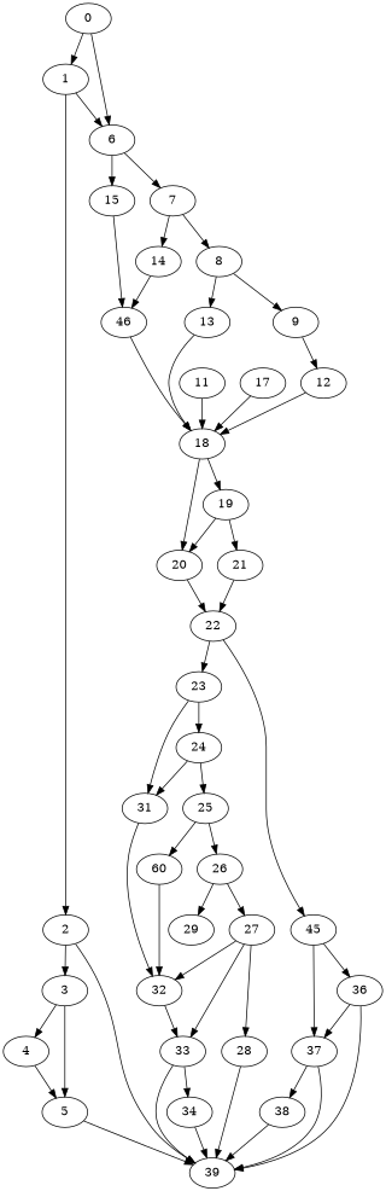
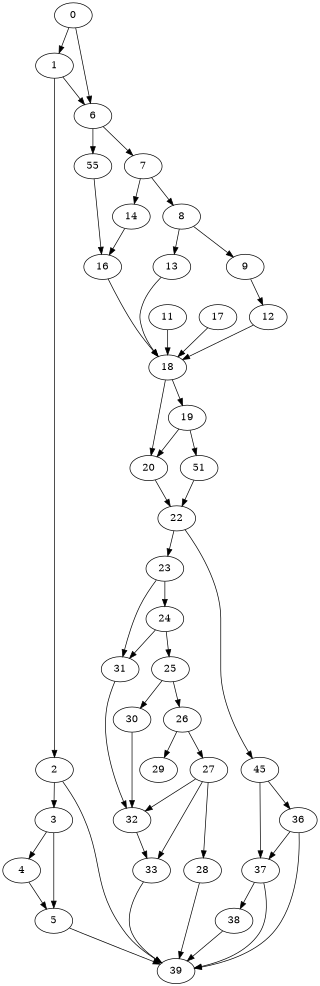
  digraph {
    0
    1
    6
    2
    7
-   15
+   15 [label=55]
    3
    39
    4
    5
    8
    14
-   16 [label=46]
+   16
    9
    13
    12
    18
    11
    17
    19
    20
-   21
+   21 [label=51]
    22
    23
    n25 [label=45]
    24
    31
    36
    37
    25
    32
    26
-   30 [label=60]
+   30
    27
    29
    28
    33
-   34
    38
    0 -> 1
    0 -> 6
    1 -> 6
    1 -> 2
    6 -> 7
    6 -> 15
    2 -> 3
    2 -> 39
    7 -> 8
    7 -> 14
    15 -> 16
    3 -> 4
    3 -> 5
    4 -> 5
    5 -> 39
    8 -> 9
    8 -> 13
    14 -> 16
    16 -> 18
    9 -> 12
    13 -> 18
    12 -> 18
    18 -> 19
    18 -> 20
    11 -> 18
    17 -> 18
    19 -> 20
    19 -> 21
    20 -> 22
    21 -> 22
    22 -> 23
    22 -> n25
    23 -> 24
    23 -> 31
    n25 -> 36
    n25 -> 37
    24 -> 31
    24 -> 25
    31 -> 32
    36 -> 39
    36 -> 37
    37 -> 39
    37 -> 38
    25 -> 26
    25 -> 30
    32 -> 33
    26 -> 27
    26 -> 29
    30 -> 32
    27 -> 32
    27 -> 28
    27 -> 33
    28 -> 39
    33 -> 39
-   33 -> 34
-   34 -> 39
    38 -> 39
  }
